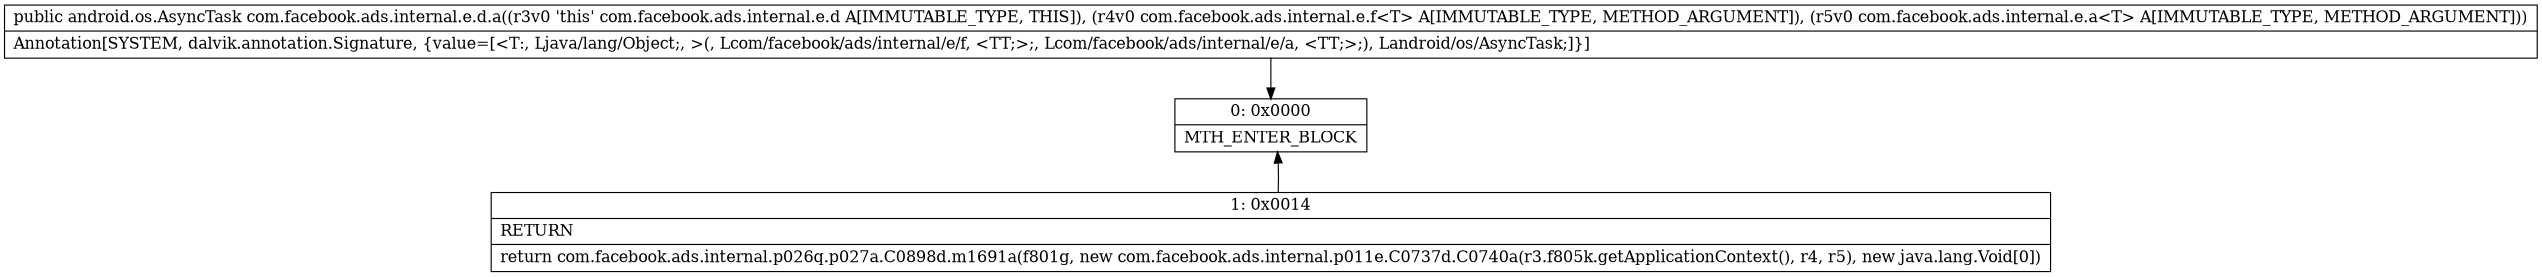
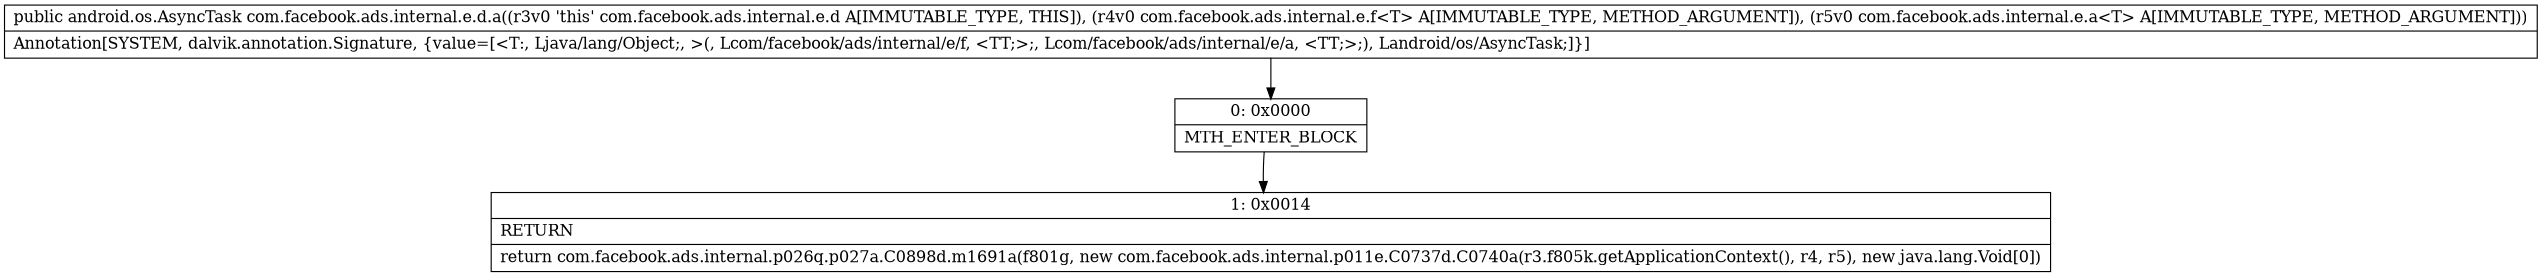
  digraph {
    fontname="DejaVu Serif"
    node [shape=record fontname="DejaVu Serif"]
    edge [fontname="DejaVu Serif"]
    n1 [label="{0\:\ 0x0000|MTH_ENTER_BLOCK\l}"]
    n2 [label="{1\:\ 0x0014|RETURN\l|return com.facebook.ads.internal.p026q.p027a.C0898d.m1691a(f801g, new com.facebook.ads.internal.p011e.C0737d.C0740a(r3.f805k.getApplicationContext(), r4, r5), new java.lang.Void[0])\l}"]
    n3 [label="{public android.os.AsyncTask com.facebook.ads.internal.e.d.a((r3v0 'this' com.facebook.ads.internal.e.d A[IMMUTABLE_TYPE, THIS]), (r4v0 com.facebook.ads.internal.e.f\<T\> A[IMMUTABLE_TYPE, METHOD_ARGUMENT]), (r5v0 com.facebook.ads.internal.e.a\<T\> A[IMMUTABLE_TYPE, METHOD_ARGUMENT]))  | Annotation[SYSTEM, dalvik.annotation.Signature, \{value=[\<T:, Ljava\/lang\/Object;, \>(, Lcom\/facebook\/ads\/internal\/e\/f, \<TT;\>;, Lcom\/facebook\/ads\/internal\/e\/a, \<TT;\>;), Landroid\/os\/AsyncTask;]\}]\l}"]
-   n2 -> n1
+   n1 -> n2
    n3 -> n1
  }
